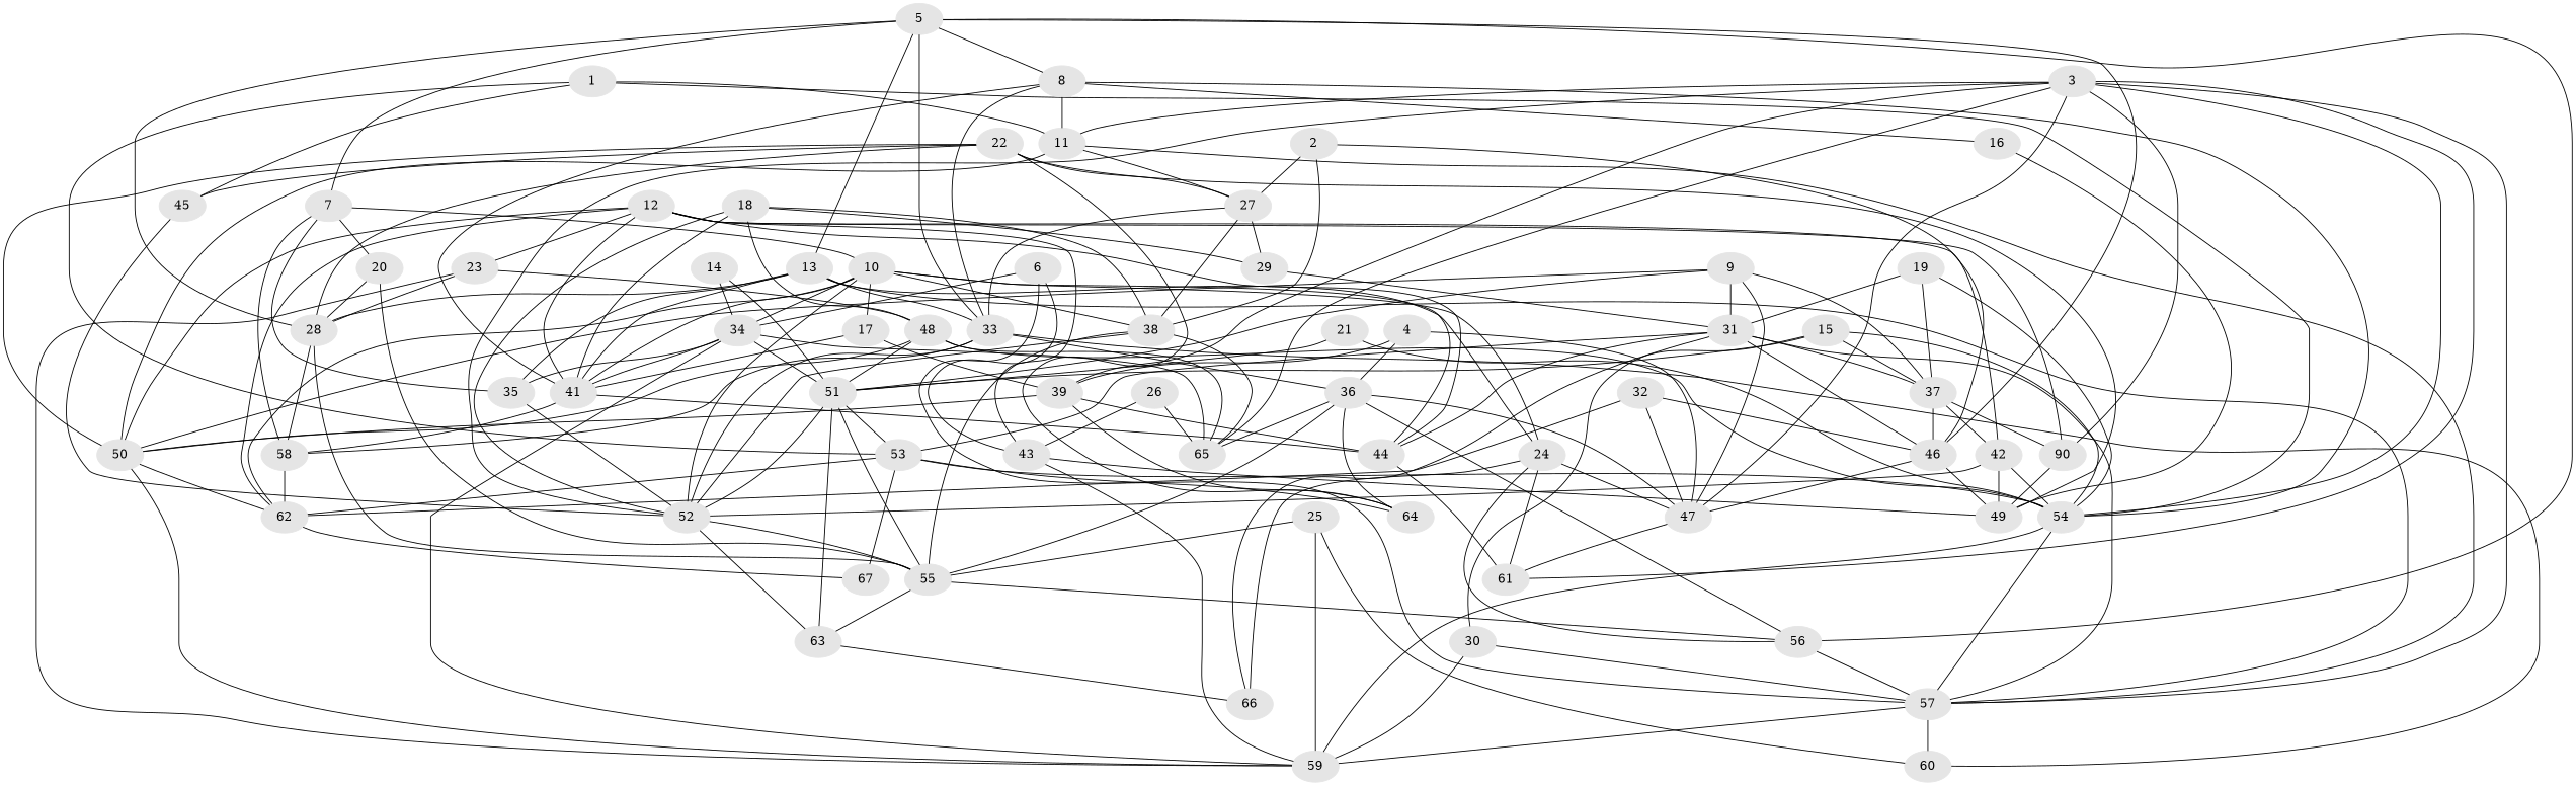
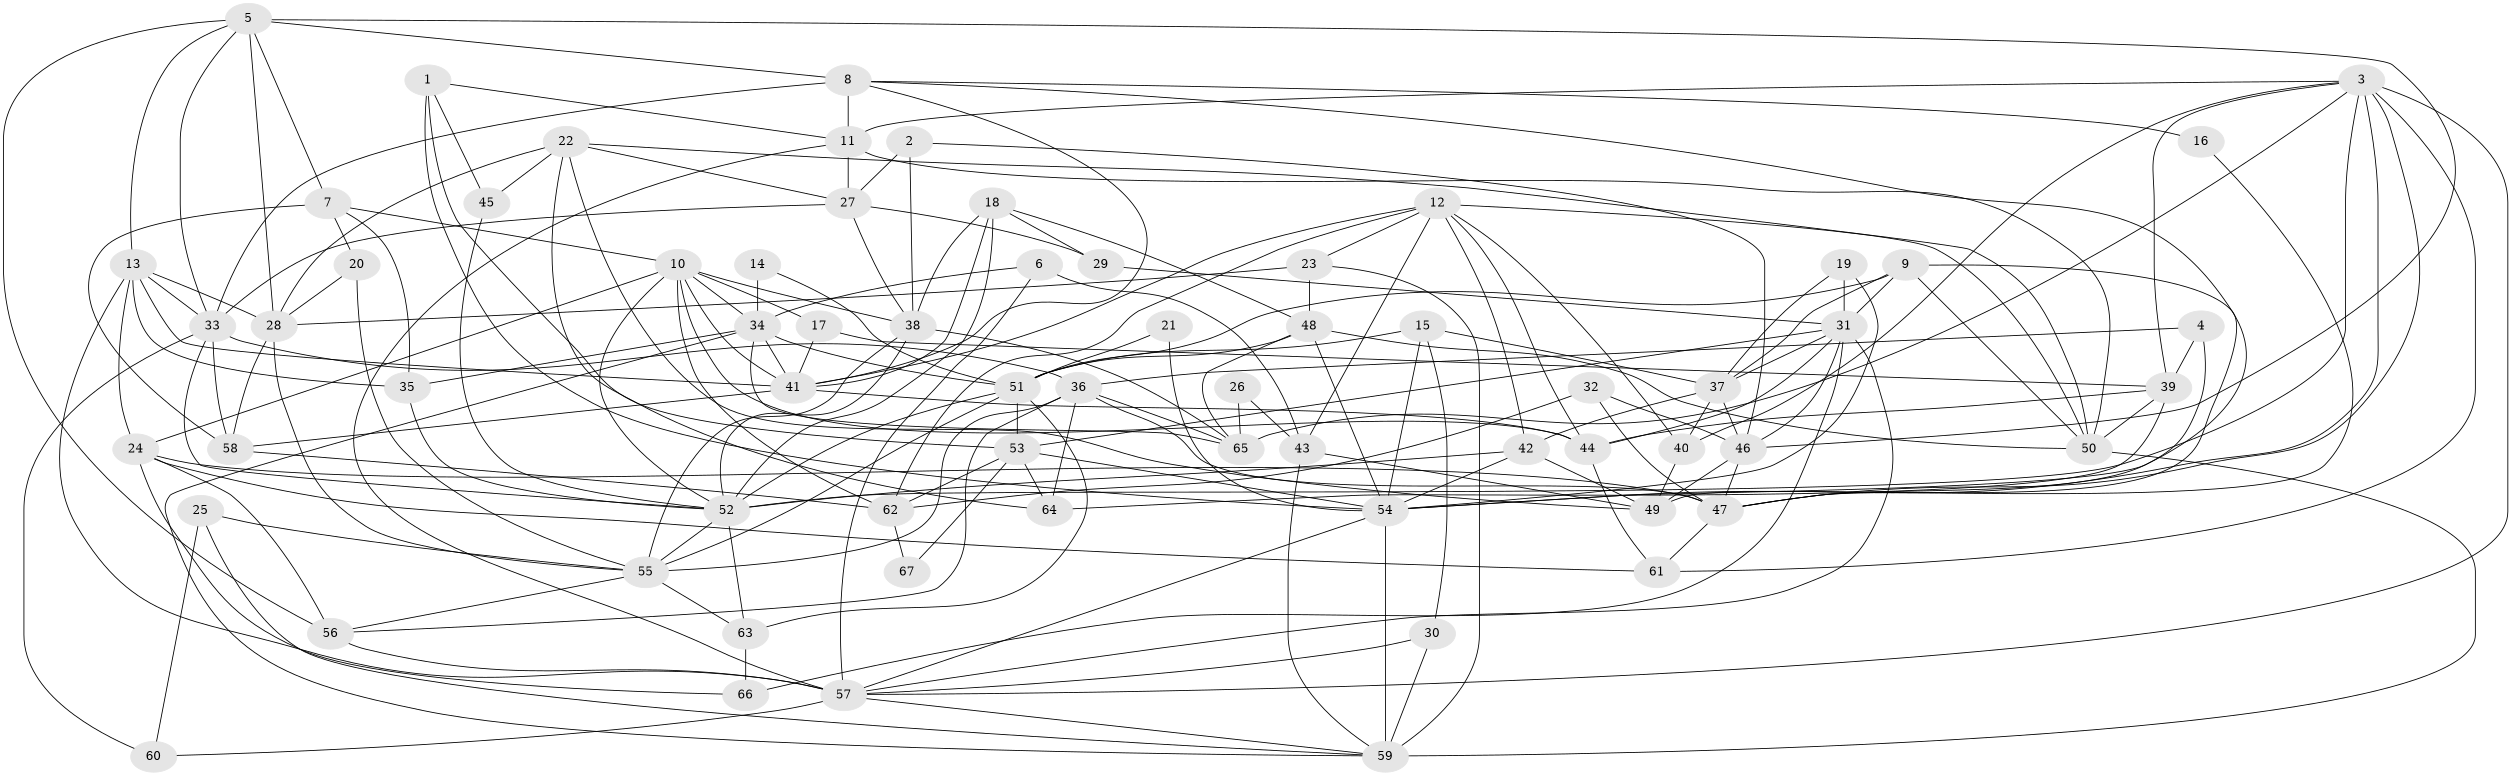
  graph {
    node [color=gray90 style=filled]
    edge [weight=1.0]
    1
    11
    45
    53
    54
    27
    57
    50
    52
    62
    64
    67
    59
    2
    38
    46
    33
    29
    65
    55
    47
    49
    3
    39
-   40 [label=90]
+   40
    61
    44
    63
    60
    4
    36
    56
    5
    7
    8
    13
    28
    10
    20
    35
    58
    16
    41
    24
    6
    34
    43
    51
    17
    9
    37
    31
    15
    30
    42
    66
    12
    23
    48
    14
    18
    19
    21
    22
    25
    26
    32
    1 -- 11
    1 -- 45
    1 -- 53
    1 -- 54
    11 -- 27
    11 -- 57
    11 -- 50
    45 -- 52
    53 -- 54
    53 -- 62 [weight=2.0]
    53 -- 64
    53 -- 67
    54 -- 57
    54 -- 59 [weight=2.0]
    27 -- 38
    27 -- 33
    27 -- 29
    57 -- 59
    57 -- 60
-   50 -- 62
    50 -- 59
    52 -- 55
    52 -- 63
    62 -- 67
    2 -- 27
    2 -- 38
    2 -- 46
    38 -- 52
    38 -- 65
    38 -- 55
    46 -- 47
    46 -- 49
    33 -- 52
    33 -- 60
    33 -- 36
    33 -- 58
    29 -- 31
    55 -- 63
    55 -- 56
    47 -- 61
    3 -- 11
    3 -- 54 [weight=2.0]
    3 -- 57
    3 -- 52
    3 -- 65
    3 -- 47
    3 -- 39
    3 -- 40
    3 -- 61
    39 -- 50
    39 -- 64
    39 -- 44
    40 -- 49
    44 -- 61
    63 -- 66
    4 -- 47
    4 -- 39
    4 -- 36
    36 -- 64
    36 -- 65
    36 -- 55
    36 -- 47
    36 -- 56
    56 -- 57 [weight=2.0]
    5 -- 46
    5 -- 33
    5 -- 56
    5 -- 7
    5 -- 8
    5 -- 13
    5 -- 28
    7 -- 10
    7 -- 20
    7 -- 35
    7 -- 58
    8 -- 11 [weight=2.0]
    8 -- 54
    8 -- 33
    8 -- 16
    8 -- 41
    13 -- 57
    13 -- 33
    13 -- 28
    13 -- 35
    13 -- 41
    13 -- 24
    28 -- 55
    28 -- 58
    10 -- 52
    10 -- 62
    10 -- 38
    10 -- 44
    10 -- 41
    10 -- 24
    10 -- 34
    10 -- 17
    20 -- 55
    20 -- 28
    35 -- 52
    58 -- 62
    16 -- 49
    41 -- 44
    41 -- 58
    24 -- 47
    24 -- 61
    24 -- 56
    24 -- 66
    6 -- 57
    6 -- 34
    6 -- 43
    34 -- 59
    34 -- 65 [weight=2.0]
    34 -- 35
    34 -- 41
    34 -- 51
    43 -- 59
    43 -- 49
    51 -- 53
    51 -- 52
    51 -- 55
    51 -- 63 [weight=2.0]
    17 -- 39
    17 -- 41
    9 -- 50
    9 -- 47
    9 -- 51
    9 -- 37
    9 -- 31
    37 -- 46
    37 -- 40
    37 -- 42
    31 -- 53
    31 -- 57
    31 -- 46
    31 -- 44
    31 -- 37
    31 -- 66
    15 -- 54
    15 -- 51
    15 -- 37
    15 -- 30
    30 -- 57
    30 -- 59
    42 -- 54
    42 -- 52
    42 -- 49
    12 -- 50
    12 -- 62
    12 -- 40
    12 -- 44
    12 -- 41
    12 -- 43
    12 -- 42
    12 -- 23
    23 -- 59
    23 -- 28
    23 -- 48
    48 -- 54
    48 -- 50
    48 -- 65
    48 -- 51
    14 -- 34 [weight=2.0]
    14 -- 51
    18 -- 52 [weight=2.0]
    18 -- 38
    18 -- 29
    18 -- 41
    18 -- 48
    19 -- 54
    19 -- 37
    19 -- 31 [weight=2.0]
    21 -- 54
    21 -- 51
    22 -- 45
    22 -- 27
    22 -- 50
    22 -- 64
    22 -- 49
    22 -- 28 [weight=2.0]
    25 -- 59
    25 -- 55
    25 -- 60
    26 -- 65
    26 -- 43
    32 -- 62
    32 -- 46
    32 -- 47
  }
